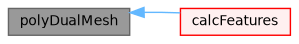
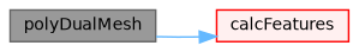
  digraph {
    rankdir=LR
    node [fontname=Helvetica fontsize=10 shape=box style=filled]
    n1 [color=gray40 fillcolor=grey60 fontcolor=black height=0.2 label=polyDualMesh width=0.4]
    n2 [color=red fillcolor="#FFF0F0" height=0.2 label=calcFeatures width=0.4]
-   n2 -> n1 [color=steelblue1 fontname=Helvetica fontsize=10 labelfontname=Helvetica labelfontsize=10 style=solid]
+   n1 -> n2 [color=steelblue1 fontname=Helvetica fontsize=10 labelfontname=Helvetica labelfontsize=10 style=solid]
  }
